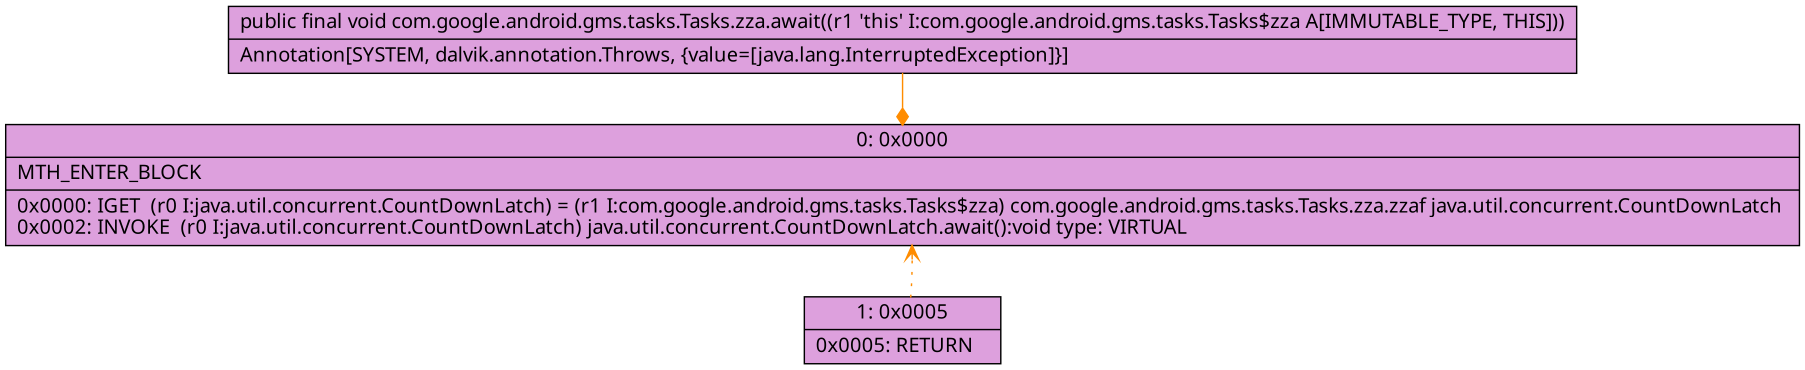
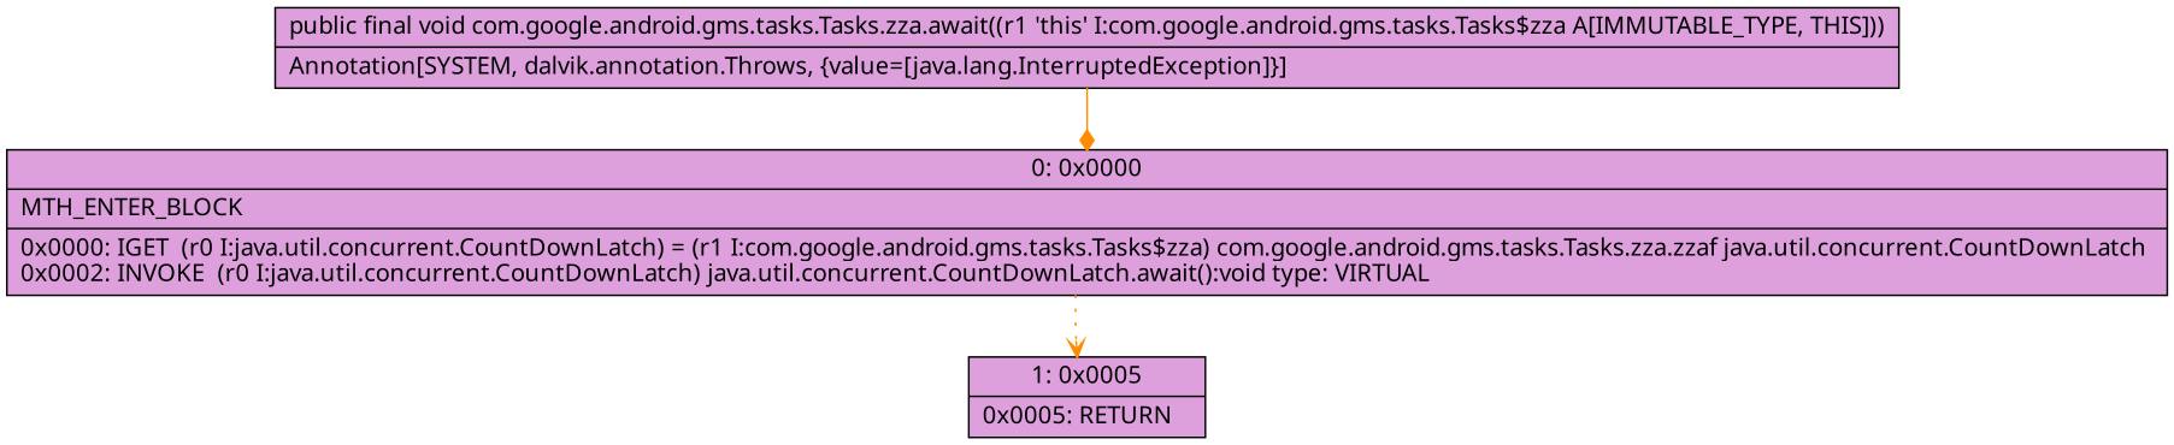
  digraph {
    fontname="Noto Sans"
    node [shape=record style=filled fillcolor=plum fontname="Noto Sans"]
    edge [color=darkorange fontname="Noto Sans"]
    n1 [label="{0\:\ 0x0000|MTH_ENTER_BLOCK\l|0x0000: IGET  (r0 I:java.util.concurrent.CountDownLatch) = (r1 I:com.google.android.gms.tasks.Tasks$zza) com.google.android.gms.tasks.Tasks.zza.zzaf java.util.concurrent.CountDownLatch \l0x0002: INVOKE  (r0 I:java.util.concurrent.CountDownLatch) java.util.concurrent.CountDownLatch.await():void type: VIRTUAL \l}"]
    n2 [label="{1\:\ 0x0005|0x0005: RETURN   \l}"]
    n3 [label="{public final void com.google.android.gms.tasks.Tasks.zza.await((r1 'this' I:com.google.android.gms.tasks.Tasks$zza A[IMMUTABLE_TYPE, THIS]))  | Annotation[SYSTEM, dalvik.annotation.Throws, \{value=[java.lang.InterruptedException]\}]\l}"]
-   n2 -> n1 [style=dotted arrowhead=vee]
+   n1 -> n2 [style=dotted arrowhead=vee]
    n3 -> n1 [style=solid arrowhead=diamond]
  }
